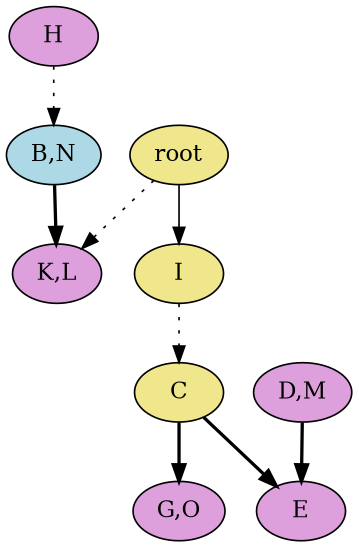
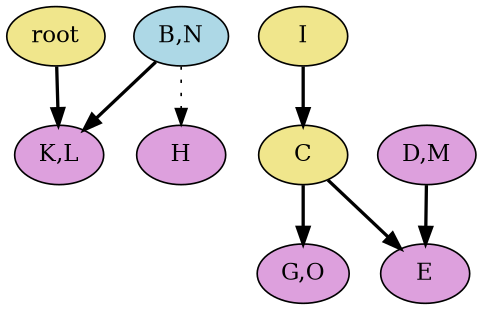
  strict digraph {
    node [fillcolor=plum style=filled]
    edge [style=bold]
    n1 [fillcolor=khaki label=root]
    n2 [label="K,L"]
    n3 [fillcolor=khaki label=I]
    n4 [fillcolor=khaki label=C]
    n5 [fillcolor=lightblue label="B,N"]
    n6 [label=H]
    n7 [label="G,O"]
    n8 [label=E]
    n9 [label="D,M"]
-   n1 -> n2 [style=dotted]
-   n1 -> n3 [style=solid]
-   n3 -> n4 [style=dotted]
+   n1 -> n2
+   n3 -> n4
    n4 -> n7
    n4 -> n8
    n5 -> n2
-   n6 -> n5 [style=dotted]
+   n5 -> n6 [style=dotted]
    n9 -> n8
  }
